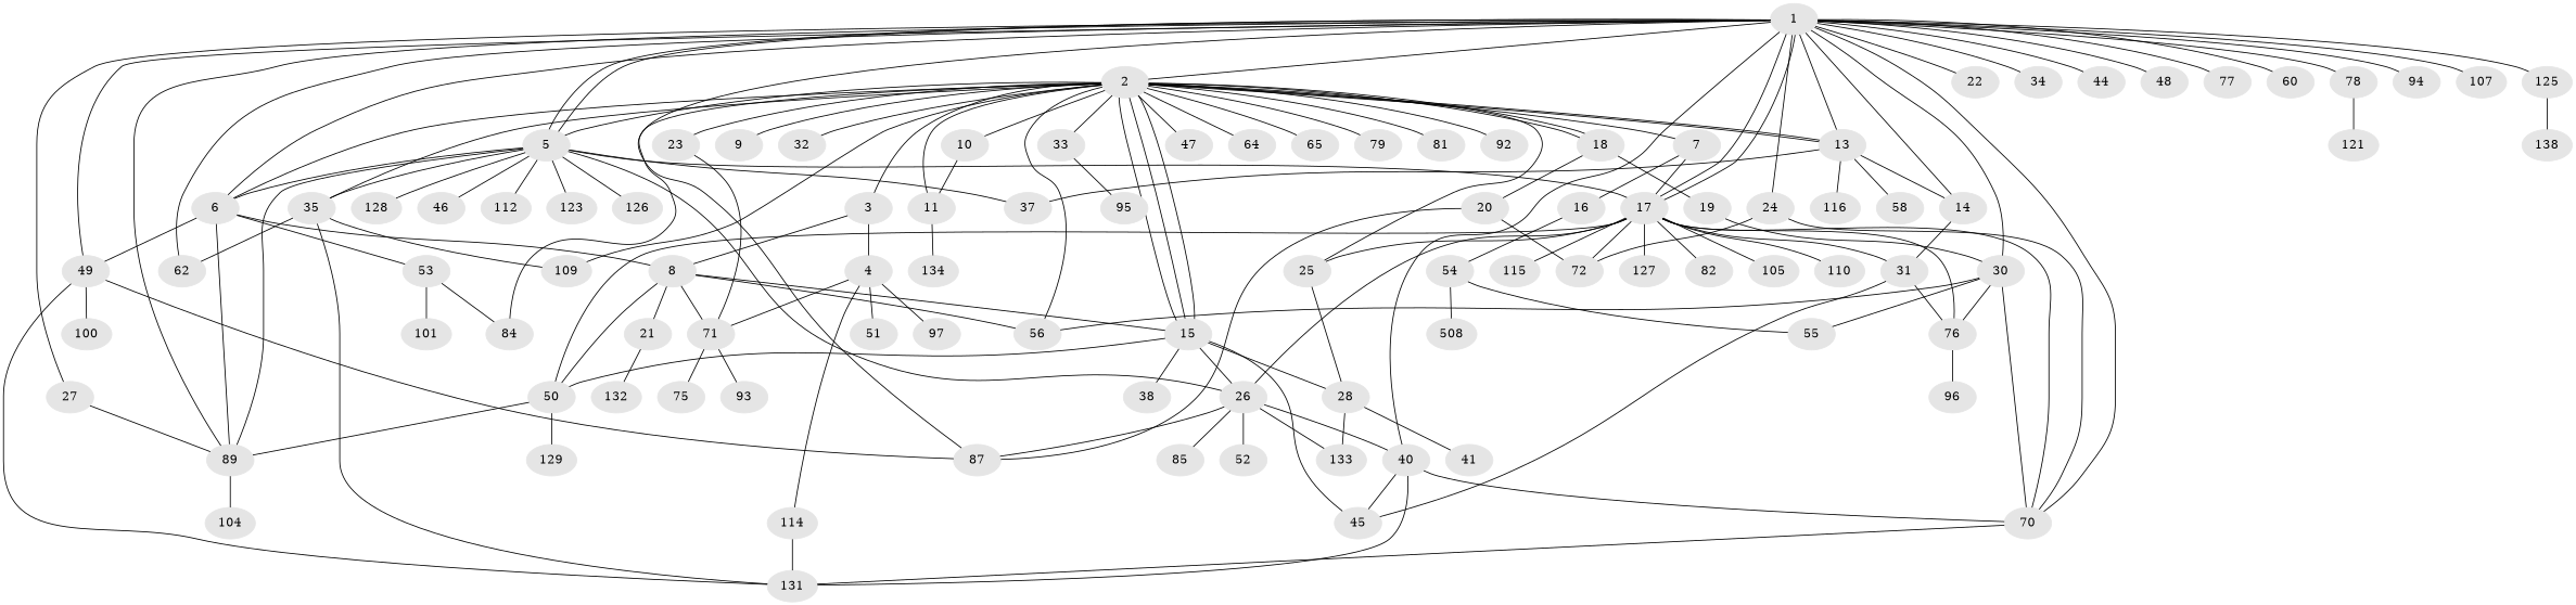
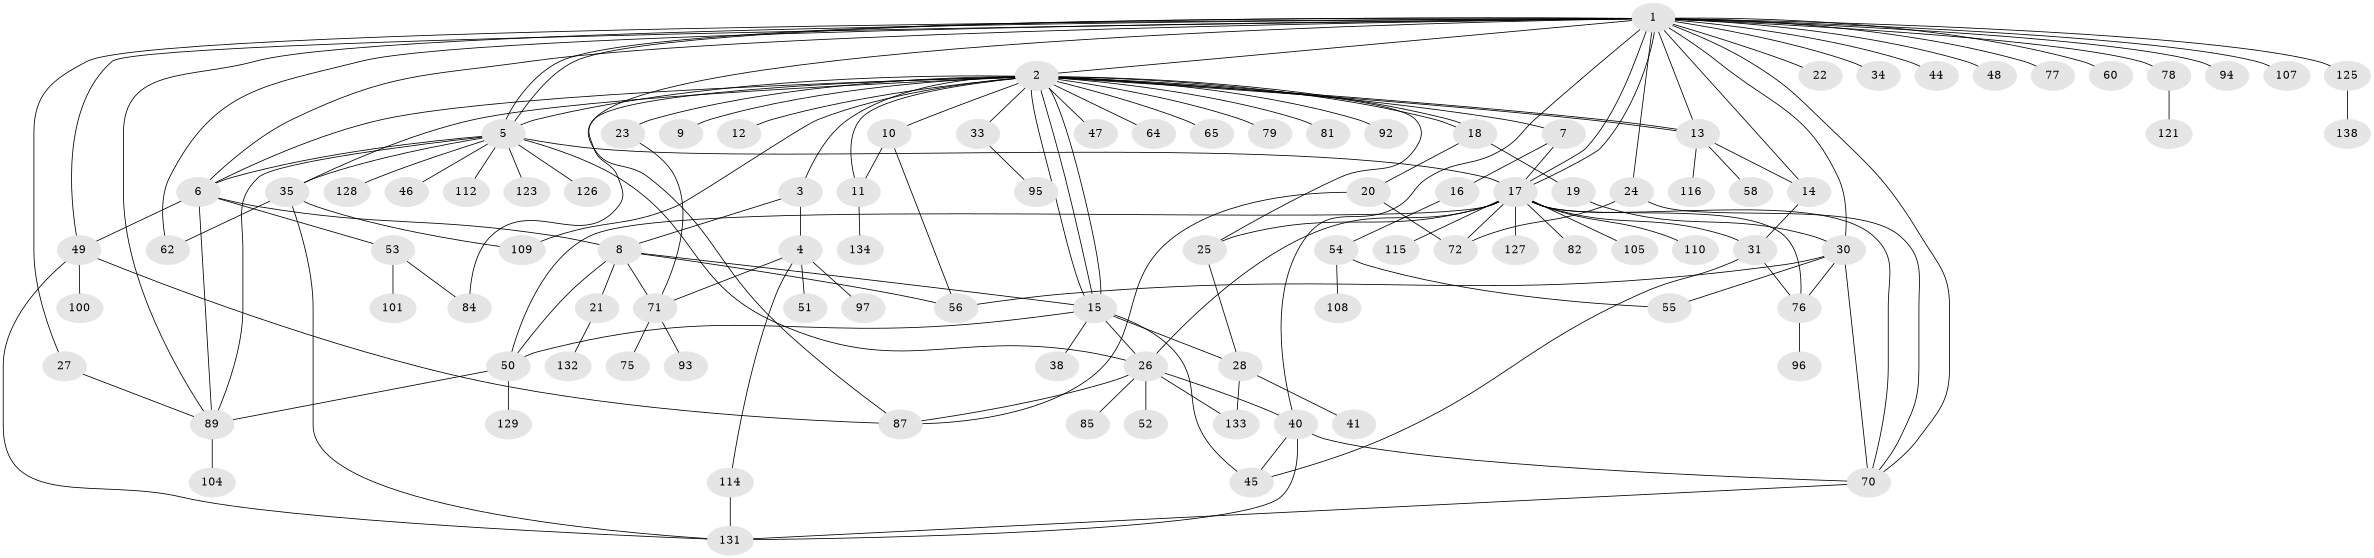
  graph {
    node [color=gray90 style=filled]
    1 [super="+67"]
    2 [super="+29"]
    5 [super="+36"]
    6 [super="+103"]
    13 [super="+66"]
    14
    17 [super="+69"]
    22
    24 [super="+43"]
    27
    30 [super="+42"]
    34
    40 [super="+136"]
    44 [super="+91"]
    48
    49 [super="+68"]
    n17 [label=77]
    60
    62
    70 [super="+111"]
    78
    87 [super="+130"]
    89 [super="+99"]
    94
    107
    125
    3
    7 [super="+59"]
    9
    10
    11
    15 [super="+122"]
    18 [super="+137"]
    23 [super="+73"]
    25 [super="+83"]
-   32
+   32 [label=12]
    33 [super="+106"]
    35 [super="+77"]
    47
    56
    64
    65
    79
    81
    84
    92
    109
    26 [super="+90"]
-   37
    46
    112
    123
    126
    128
    8 [super="+12"]
    53 [super="+61"]
    58
    116
    31 [super="+39"]
    50 [super="+124"]
    72 [super="+80"]
    76 [super="+86"]
    82
    105
    110 [super="+113"]
    115
    127
    55
    45
    131
    100
    121
    104
    138
    4 [super="+63"]
    16 [super="+135"]
    134
    28 [super="+74"]
    38
    19
    20 [super="+88"]
    71 [super="+102"]
    95
    51 [super="+98"]
    97
    114 [super="+119"]
    21 [super="+118"]
    75
    93
    52
    85
    133
    101
    54 [super="+120"]
    132
    129
    41 [super="+117"]
-   108 [label=508]
+   108
    96
    1 -- 2 [weight=2]
    1 -- 5
    1 -- 5
    1 -- 6
    1 -- 13
    1 -- 14
    1 -- 17
    1 -- 17
    1 -- 22
    1 -- 24
    1 -- 27
    1 -- 30
    1 -- 34
    1 -- 40 [weight=2]
    1 -- 44
    1 -- 48
    1 -- 49
    1 -- n17
    1 -- 60
    1 -- 62
    1 -- 70
    1 -- 78
    1 -- 87
    1 -- 89
    1 -- 94
    1 -- 107
    1 -- 125
    2 -- 5
    2 -- 6
    2 -- 13
    2 -- 13
    2 -- 3
    2 -- 7
    2 -- 9
    2 -- 10
    2 -- 11
    2 -- 15
    2 -- 15
    2 -- 15
    2 -- 18
    2 -- 18
    2 -- 23
    2 -- 25
    2 -- 32
    2 -- 33
    2 -- 35
    2 -- 47
-   2 -- 56
+   10 -- 56
    2 -- 64
    2 -- 65
    2 -- 79
    2 -- 81
    2 -- 84
    2 -- 92
    2 -- 109
    5 -- 6
    5 -- 17
    5 -- 89
    5 -- 35
    5 -- 26
-   5 -- 37
    5 -- 46
    5 -- 112
    5 -- 123
    5 -- 126
    5 -- 128
    6 -- 49
    6 -- 89
    6 -- 8
    6 -- 53
    13 -- 14
-   13 -- 37
    13 -- 58
    13 -- 116
    14 -- 31
    17 -- 70
    17 -- 25
    17 -- 26
    17 -- 31
    17 -- 50
    17 -- 72
    17 -- 76
    17 -- 82
    17 -- 105
    17 -- 110
    17 -- 115
    17 -- 127
    24 -- 70
    24 -- 72
    27 -- 89
    30 -- 70
    30 -- 56
    30 -- 76
    30 -- 55
    40 -- 70
    40 -- 45
    40 -- 131
    49 -- 87
    49 -- 131
    49 -- 100
    70 -- 131
    78 -- 121
    89 -- 104
    125 -- 138
    3 -- 8
    3 -- 4
    7 -- 17
    7 -- 16
    10 -- 11
    11 -- 134
    15 -- 26
    15 -- 50
    15 -- 45
    15 -- 28
    15 -- 38
    18 -- 19
    18 -- 20
    23 -- 71
    25 -- 28
    33 -- 95
    35 -- 62
    35 -- 109
    35 -- 131
    26 -- 40
    26 -- 87
    26 -- 52
    26 -- 85
    26 -- 133
    8 -- 15
    8 -- 56
    8 -- 50
    8 -- 71
    8 -- 21
    53 -- 84
    53 -- 101
    31 -- 76
    31 -- 45
    50 -- 89
    50 -- 129
    76 -- 96
    4 -- 71
    4 -- 51
    4 -- 97
    4 -- 114
    16 -- 54
    28 -- 133
    28 -- 41
    19 -- 30
    20 -- 87
    20 -- 72
    71 -- 75
    71 -- 93
    114 -- 131
    21 -- 132
    54 -- 55
    54 -- 108
  }
